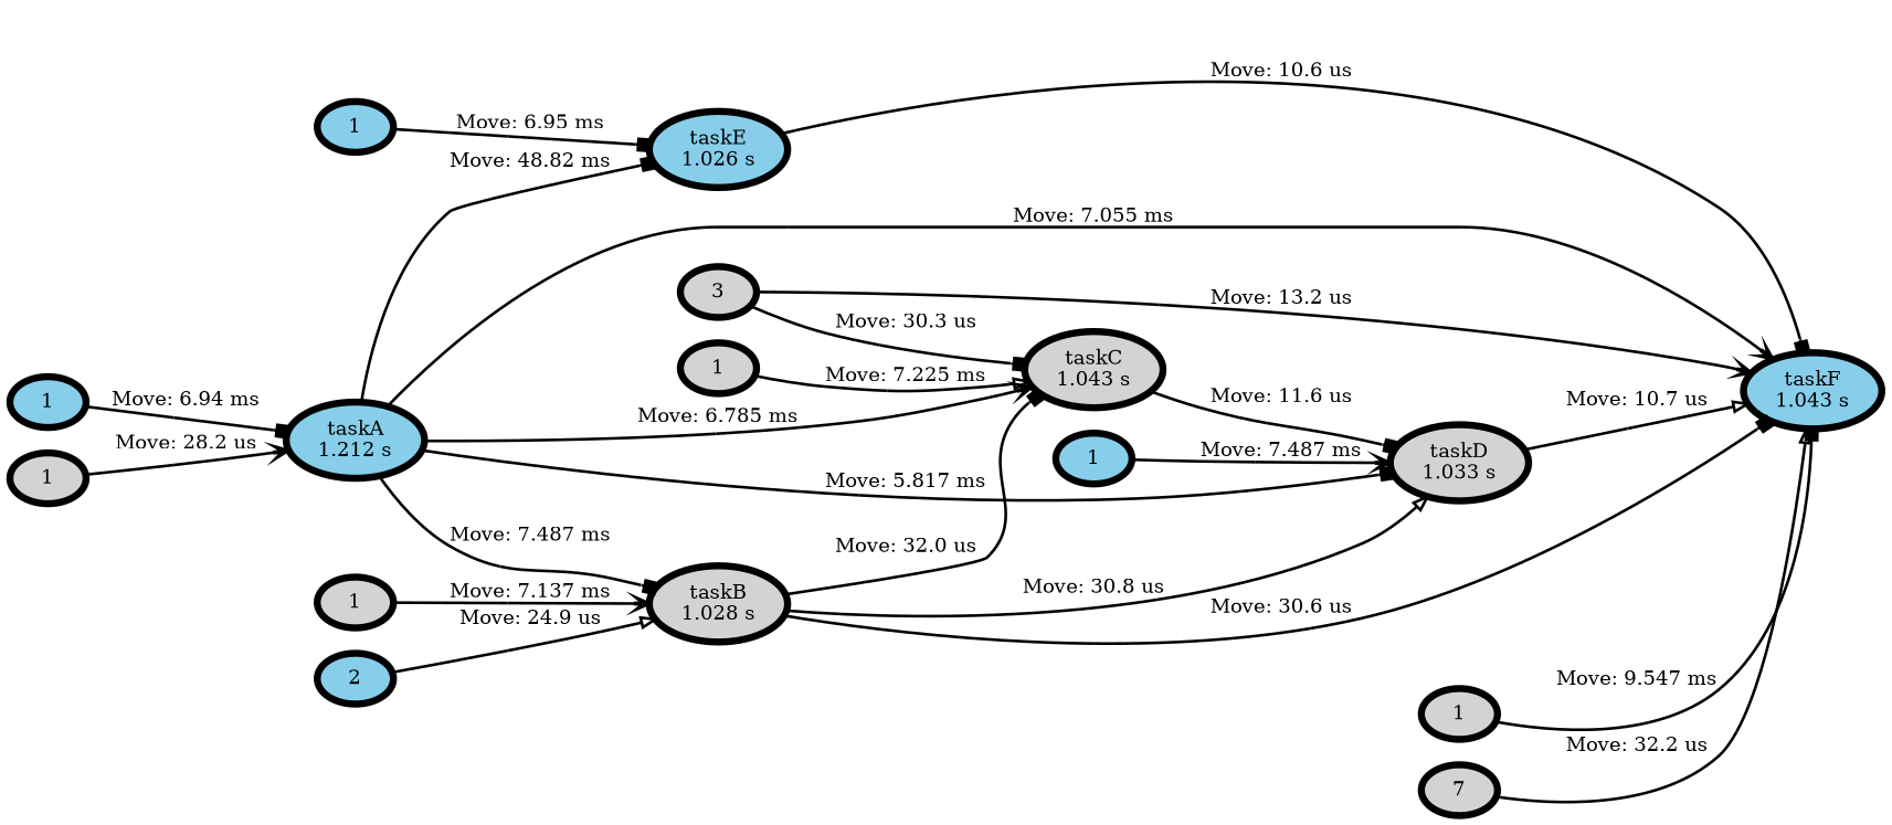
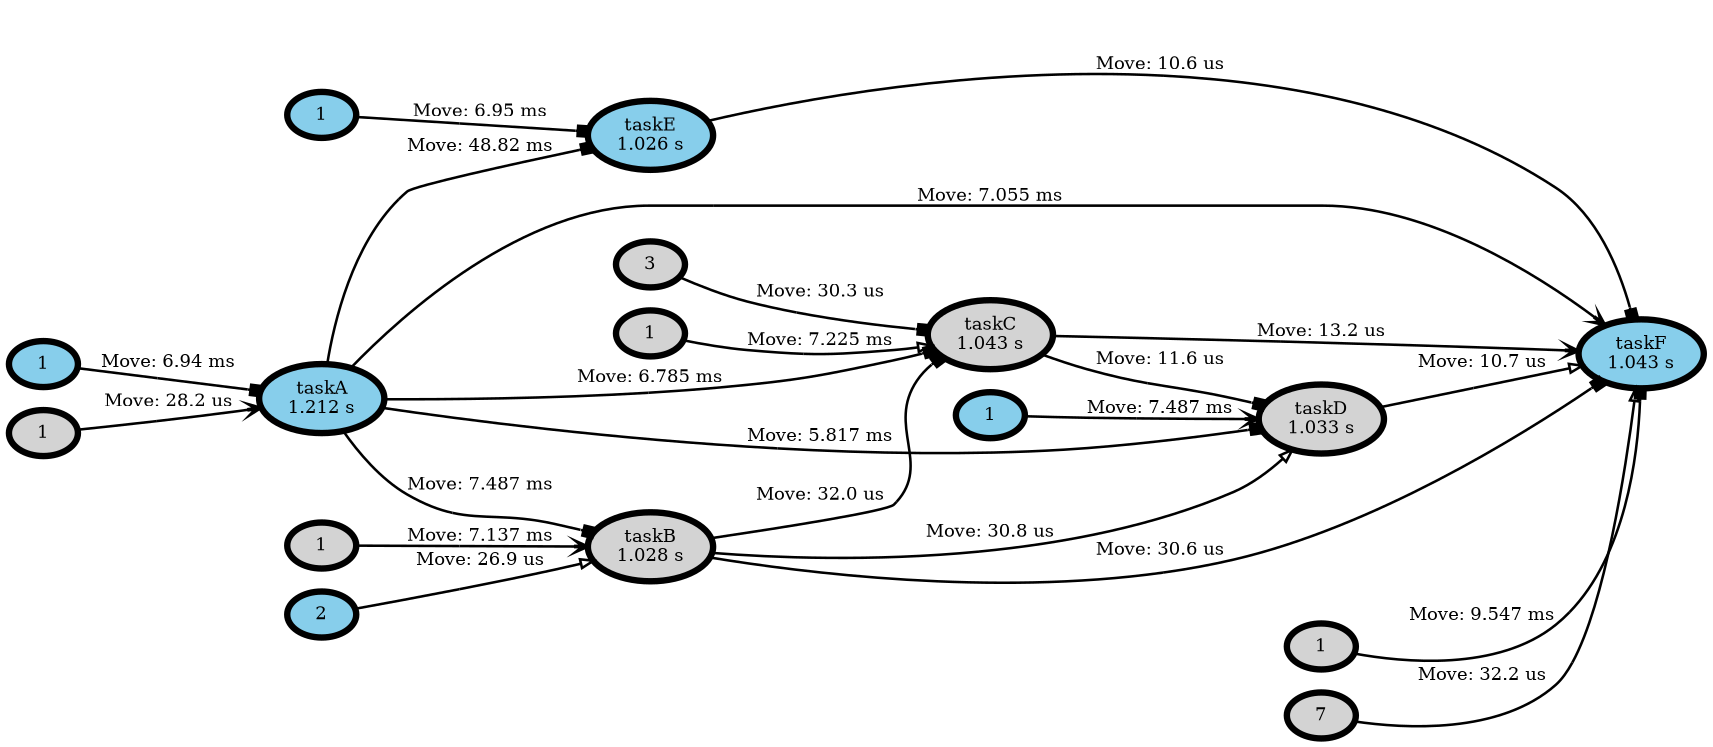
  strict digraph {
    rankdir=LR
    node [color=black fillcolor=lightgrey penwidth=5 shape=ellipse style=filled]
    edge [arrowhead=box color="#000000;0.5:#000000" penwidth=2]
    n1 [color="#000000" fillcolor=skyblue label="taskA\n1.212 s"]
    n2 [color="#000000" fillcolor=skyblue label="taskE\n1.026 s"]
    n3 [color="#000000" label="taskB\n1.028 s"]
    n4 [color="#000000" label="taskC\n1.043 s"]
    n5 [color="#000000" label="taskD\n1.033 s"]
    n6 [color="#000000" fillcolor=skyblue label="taskF\n1.043 s"]
    n7 [label=1]
    n8 [fillcolor=skyblue label=2]
    n9 [fillcolor=skyblue label=1]
    n10 [label=1]
    n11 [label=1]
    n12 [label=3]
    n13 [fillcolor=skyblue label=1]
    n14 [label=1]
    n15 [label=7]
    n16 [fillcolor=skyblue label=1]
    n1 -> n2 [label="Move: 48.82 ms"]
    n1 -> n3 [label="Move: 7.487 ms"]
-   n1 -> n4 [arrowhead=vee label="Move: 6.785 ms"]
+   n1 -> n4 [label="Move: 6.785 ms"]
    n1 -> n5 [label="Move: 5.817 ms"]
    n1 -> n6 [arrowhead=vee label="Move: 7.055 ms"]
    n2 -> n6 [label="Move: 10.6 us"]
    n3 -> n4 [label="Move: 32.0 us"]
    n3 -> n5 [arrowhead=onormal label="Move: 30.8 us"]
    n3 -> n6 [label="Move: 30.6 us"]
    n4 -> n5 [label="Move: 11.6 us"]
-   n12 -> n6 [arrowhead=vee label="Move: 13.2 us"]
+   n4 -> n6 [arrowhead=vee label="Move: 13.2 us"]
    n5 -> n6 [arrowhead=onormal label="Move: 10.7 us"]
    n7 -> n3 [arrowhead=vee color="black;0.5:#000000" label="Move: 7.137 ms"]
-   n8 -> n3 [arrowhead=onormal color="black;0.5:#000000" label="Move: 24.9 us"]
+   n8 -> n3 [arrowhead=onormal color="black;0.5:#000000" label="Move: 26.9 us"]
    n9 -> n1 [color="black;0.5:#000000" label="Move: 6.94 ms"]
    n10 -> n1 [arrowhead=vee color="black;0.5:#000000" label="Move: 28.2 us"]
    n11 -> n4 [arrowhead=onormal color="black;0.5:#000000" label="Move: 7.225 ms"]
    n12 -> n4 [color="black;0.5:#000000" label="Move: 30.3 us"]
    n13 -> n5 [arrowhead=vee color="black;0.5:#000000" label="Move: 7.487 ms"]
    n14 -> n6 [color="black;0.5:#000000" label="Move: 9.547 ms"]
    n15 -> n6 [arrowhead=onormal color="black;0.5:#000000" label="Move: 32.2 us"]
    n16 -> n2 [color="black;0.5:#000000" label="Move: 6.95 ms"]
  }
